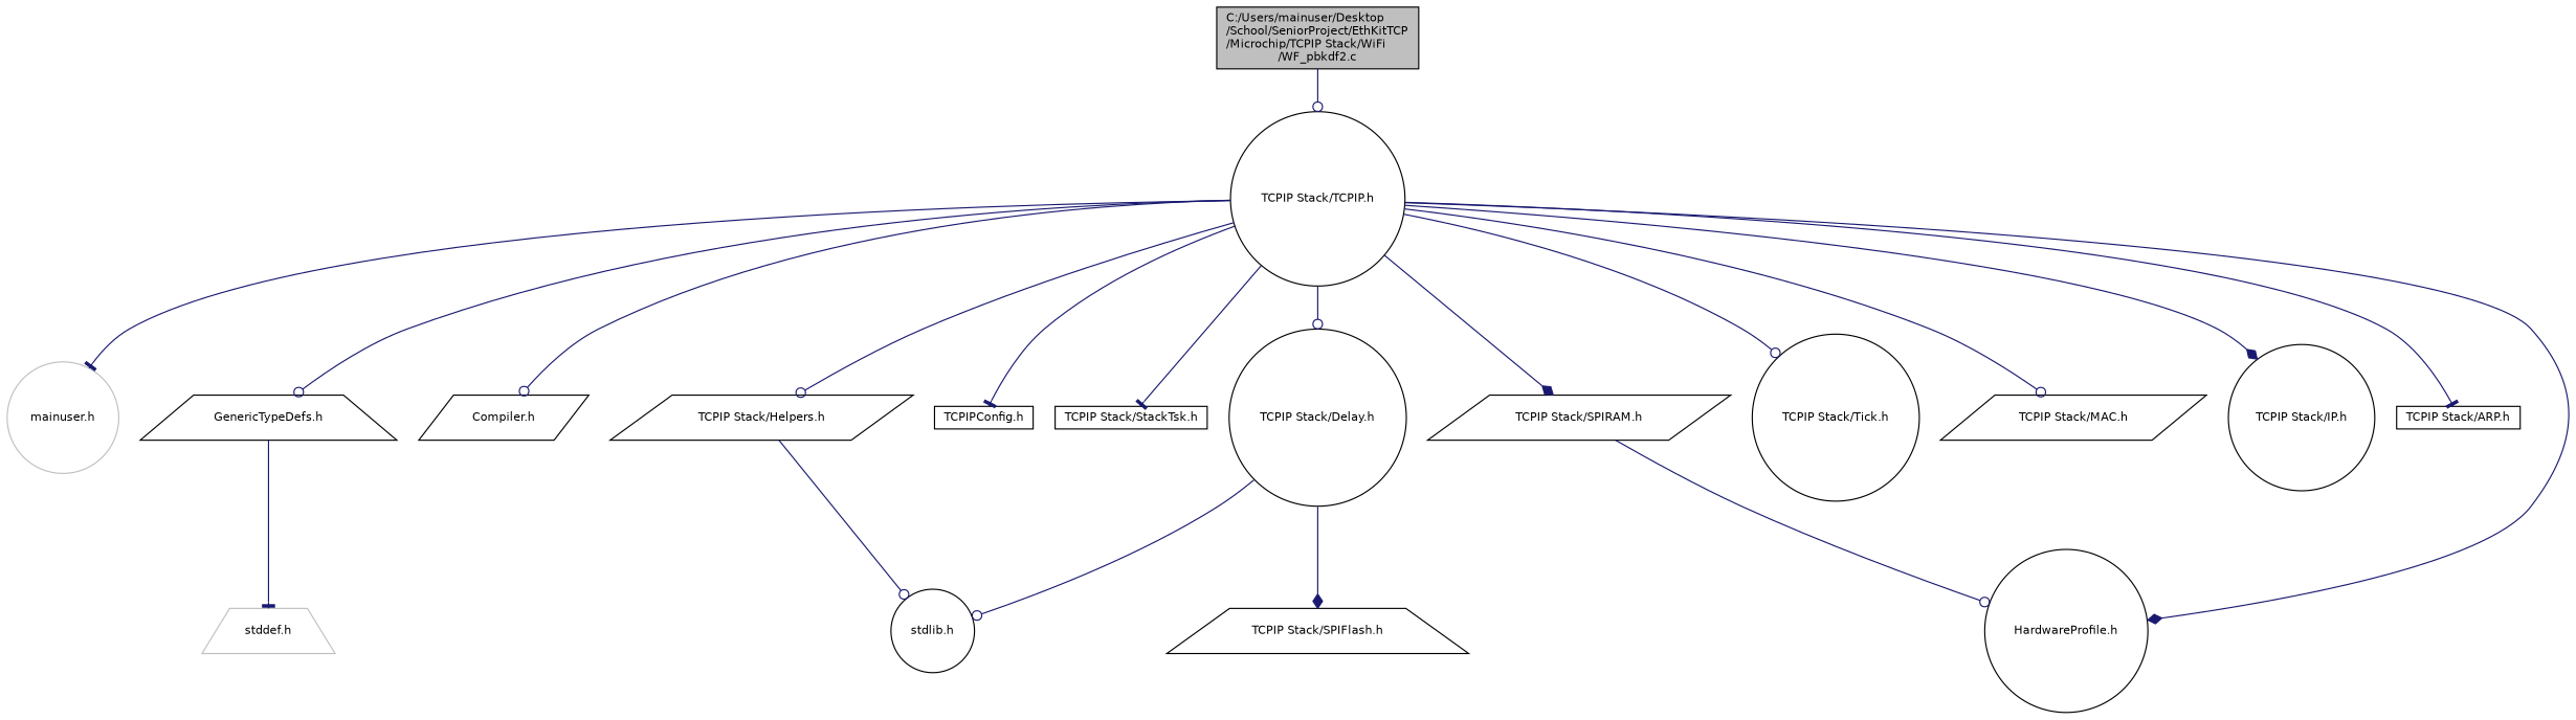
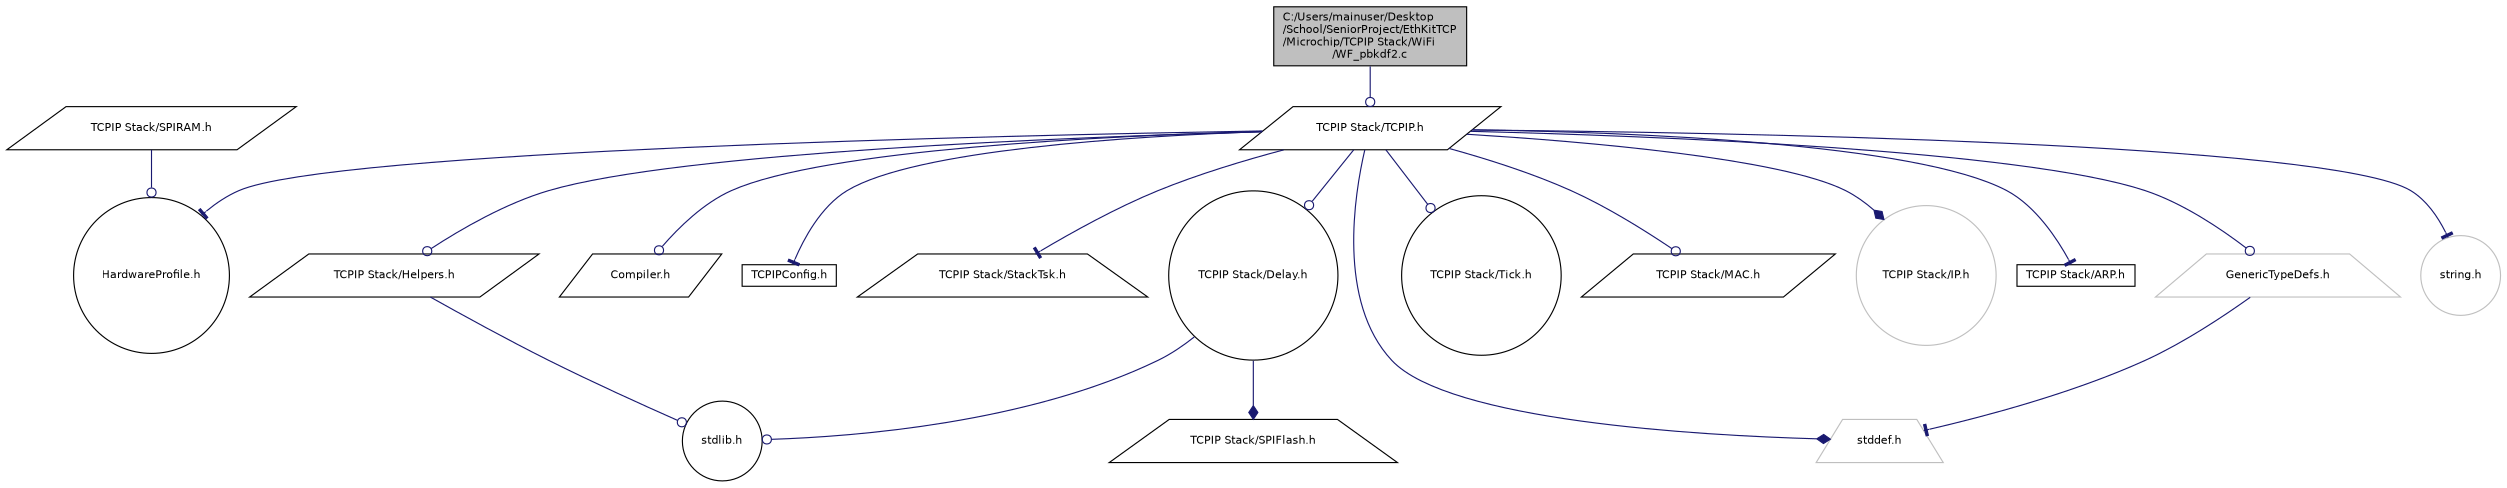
  digraph {
    node [color=black fillcolor=white fontname=Helvetica fontsize=10 shape=circle style=filled]
    edge [arrowhead=odot color=midnightblue fontname=Helvetica fontsize=10 labelfontname=Helvetica labelfontsize=10 style=solid]
    n1 [fillcolor=grey75 fontcolor=black height=0.2 label="C:/Users/mainuser/Desktop\l/School/SeniorProject/EthKitTCP\l/Microchip/TCPIP Stack/WiFi\l/WF_pbkdf2.c" shape=box width=0.4]
-   n2 [height=0.2 label="TCPIP Stack/TCPIP.h" width=0.4]
-   n3 [color=grey75 height=0.2 label="mainuser.h" width=0.4]
-   n4 [height=0.2 label="GenericTypeDefs.h" shape=trapezium width=0.4]
+   n2 [height=0.2 label="TCPIP Stack/TCPIP.h" shape=parallelogram width=0.4]
+   n3 [color=grey75 height=0.2 label="string.h" width=0.4]
+   n4 [color=grey75 height=0.2 label="GenericTypeDefs.h" shape=trapezium width=0.4]
    n5 [height=0.2 label="Compiler.h" shape=parallelogram width=0.4]
    n6 [height=0.2 label="HardwareProfile.h" width=0.4]
    n7 [height=0.2 label="TCPIPConfig.h" shape=box width=0.4]
-   n8 [height=0.2 label="TCPIP Stack/StackTsk.h" shape=box width=0.4]
+   n8 [height=0.2 label="TCPIP Stack/StackTsk.h" shape=trapezium width=0.4]
    n9 [height=0.2 label="TCPIP Stack/Helpers.h" shape=parallelogram width=0.4]
    n10 [height=0.2 label="TCPIP Stack/Delay.h" width=0.4]
    n11 [height=0.2 label="TCPIP Stack/Tick.h" width=0.4]
    n12 [height=0.2 label="TCPIP Stack/MAC.h" shape=parallelogram width=0.4]
-   n13 [height=0.2 label="TCPIP Stack/IP.h" width=0.4]
+   n13 [color=grey75 height=0.2 label="TCPIP Stack/IP.h" width=0.4]
    n14 [height=0.2 label="TCPIP Stack/ARP.h" shape=box width=0.4]
    n15 [height=0.2 label="TCPIP Stack/SPIRAM.h" shape=parallelogram width=0.4]
    n16 [height=0.2 label="stdlib.h" width=0.4]
    n17 [color=grey75 height=0.2 label="stddef.h" shape=trapezium width=0.4]
    n18 [height=0.2 label="TCPIP Stack/SPIFlash.h" shape=trapezium width=0.4]
    n1 -> n2
    n2 -> n3 [arrowhead=tee]
    n2 -> n4
    n2 -> n5
-   n2 -> n6 [arrowhead=diamond]
+   n2 -> n6 [arrowhead=tee]
    n2 -> n7 [arrowhead=tee]
    n2 -> n8 [arrowhead=tee]
    n2 -> n9
    n2 -> n10
    n2 -> n11
    n2 -> n12
    n2 -> n13 [arrowhead=diamond]
    n2 -> n14 [arrowhead=tee]
-   n2 -> n15 [arrowhead=diamond]
+   n2 -> n17 [arrowhead=diamond]
    n4 -> n17 [arrowhead=tee]
    n9 -> n16
    n10 -> n16
    n10 -> n18 [arrowhead=diamond]
    n15 -> n6
  }
